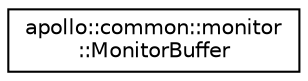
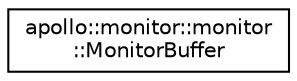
  digraph {
    rankdir=LR
-   n1 [color=black fillcolor=white fontname=Helvetica fontsize=10 height=0.2 label="apollo::common::monitor\l::MonitorBuffer" shape=record style=filled width=0.4]
+   n1 [color=black fillcolor=white fontname=Helvetica fontsize=10 height=0.2 label="apollo::monitor::monitor\l::MonitorBuffer" shape=record style=filled width=0.4]
  }
